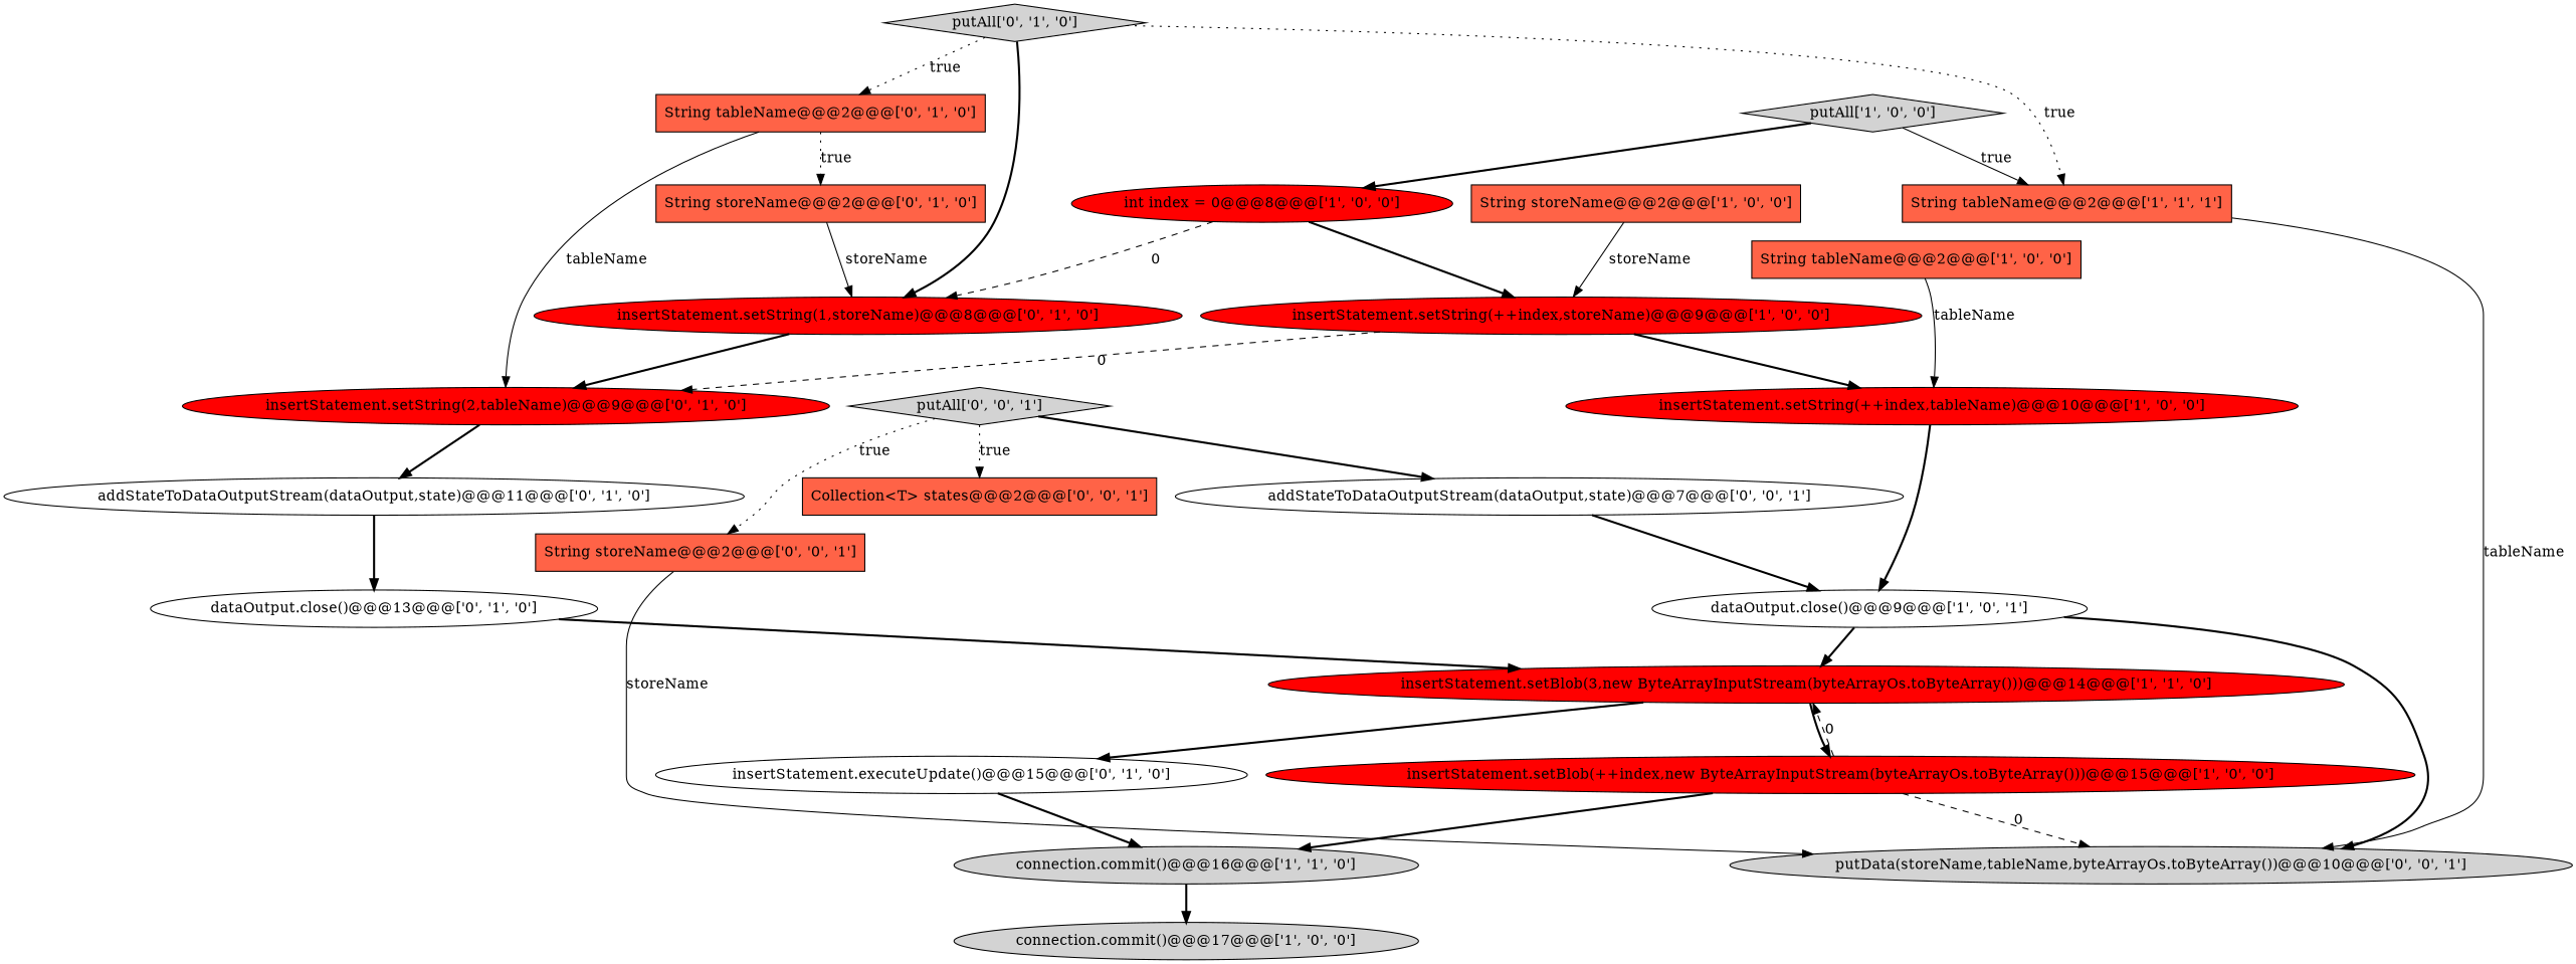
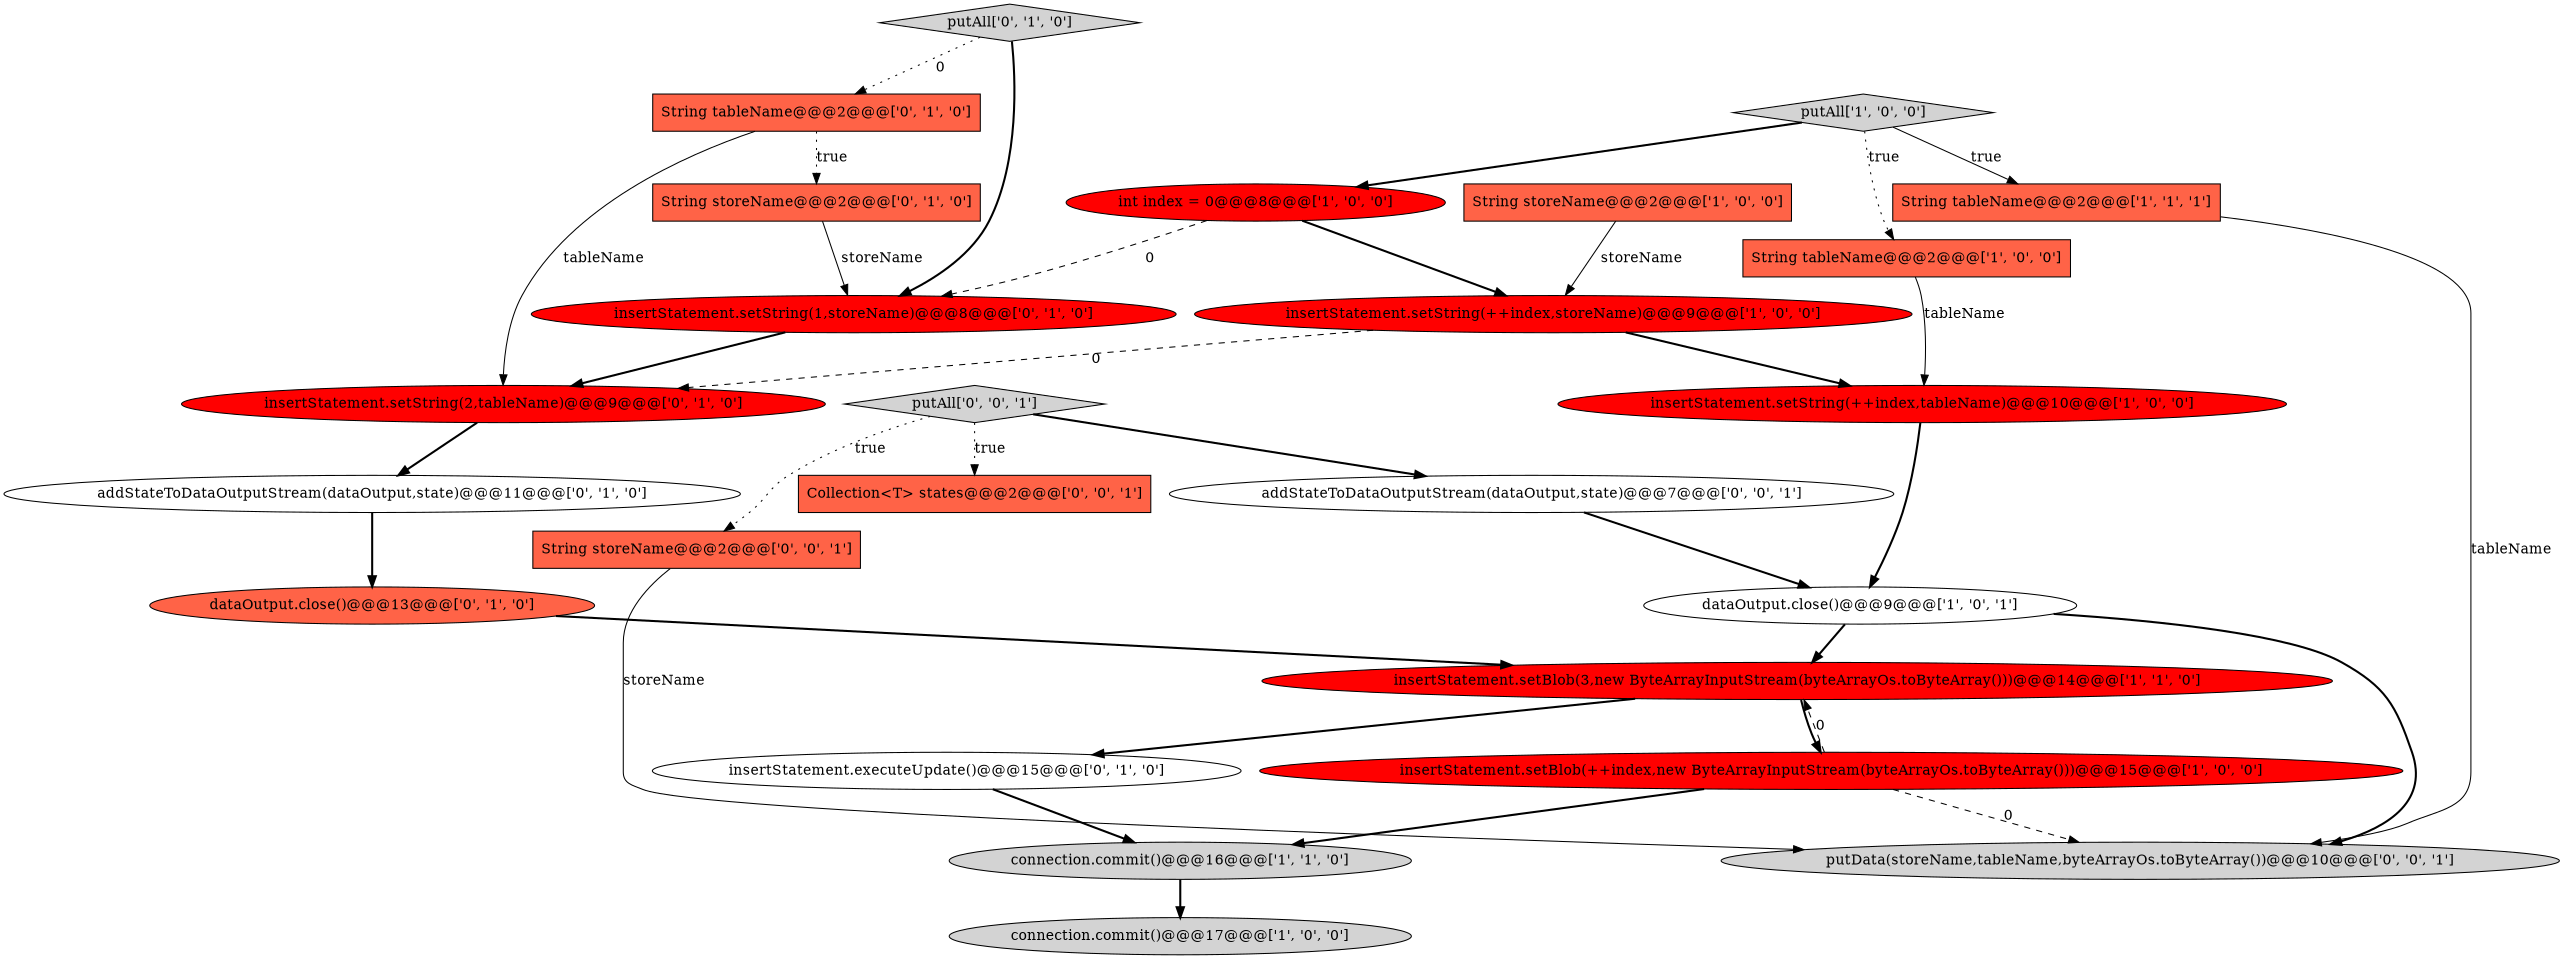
  digraph {
    node [fillcolor=tomato shape=ellipse style=filled]
    edge [style=bold]
    n1 [fillcolor=lightgray label="putAll['0', '0', '1']" shape=diamond]
    n2 [label="Collection<T> states@@@2@@@['0', '0', '1']" shape=box]
    n3 [label="String storeName@@@2@@@['0', '0', '1']" shape=box]
    n4 [fillcolor=white label="addStateToDataOutputStream(dataOutput,state)@@@7@@@['0', '0', '1']"]
    n5 [fillcolor=lightgray label="putData(storeName,tableName,byteArrayOs.toByteArray())@@@10@@@['0', '0', '1']"]
    n6 [label="String tableName@@@2@@@['1', '1', '1']" shape=box]
    n7 [fillcolor=white label="dataOutput.close()@@@9@@@['1', '0', '1']"]
    n8 [fillcolor=lightgray label="connection.commit()@@@17@@@['1', '0', '0']"]
    n9 [label="String storeName@@@2@@@['1', '0', '0']" shape=box]
    n10 [fillcolor=red label="insertStatement.setString(++index,storeName)@@@9@@@['1', '0', '0']"]
    n11 [fillcolor=red label="insertStatement.setString(2,tableName)@@@9@@@['0', '1', '0']"]
    n12 [fillcolor=red label="insertStatement.setString(++index,tableName)@@@10@@@['1', '0', '0']"]
    n13 [fillcolor=red label="insertStatement.setString(1,storeName)@@@8@@@['0', '1', '0']"]
    n14 [fillcolor=white label="addStateToDataOutputStream(dataOutput,state)@@@11@@@['0', '1', '0']"]
    n15 [label="String storeName@@@2@@@['0', '1', '0']" shape=box]
    n16 [label="String tableName@@@2@@@['0', '1', '0']" shape=box]
    n17 [fillcolor=red label="insertStatement.setBlob(++index,new ByteArrayInputStream(byteArrayOs.toByteArray()))@@@15@@@['1', '0', '0']"]
    n18 [fillcolor=red label="insertStatement.setBlob(3,new ByteArrayInputStream(byteArrayOs.toByteArray()))@@@14@@@['1', '1', '0']"]
    n19 [fillcolor=lightgray label="connection.commit()@@@16@@@['1', '1', '0']"]
    n20 [fillcolor=white label="insertStatement.executeUpdate()@@@15@@@['0', '1', '0']"]
-   n21 [fillcolor=white label="dataOutput.close()@@@13@@@['0', '1', '0']"]
+   n21 [label="dataOutput.close()@@@13@@@['0', '1', '0']"]
    n22 [label="String tableName@@@2@@@['1', '0', '0']" shape=box]
    n23 [fillcolor=red label="int index = 0@@@8@@@['1', '0', '0']"]
    n24 [fillcolor=lightgray label="putAll['1', '0', '0']" shape=diamond]
    n25 [fillcolor=lightgray label="putAll['0', '1', '0']" shape=diamond]
    n1 -> n2 [label=true style=dotted]
    n1 -> n3 [label=true style=dotted]
    n1 -> n4
    n3 -> n5 [label=storeName style=solid]
    n4 -> n7
    n6 -> n5 [label=tableName style=solid]
    n7 -> n5
    n7 -> n18
    n9 -> n10 [label=storeName style=solid]
    n10 -> n11 [label=0 style=dashed]
    n10 -> n12
    n11 -> n14
    n12 -> n7
    n13 -> n11
    n14 -> n21
    n15 -> n13 [label=storeName style=solid]
    n16 -> n11 [label=tableName style=solid]
    n16 -> n15 [label=true style=dotted]
    n17 -> n5 [label=0 style=dashed]
    n17 -> n18 [label=0 style=dashed]
    n17 -> n19
    n18 -> n17
    n18 -> n20
    n19 -> n8
    n20 -> n19
    n21 -> n18
    n22 -> n12 [label=tableName style=solid]
    n23 -> n10
    n23 -> n13 [label=0 style=dashed]
    n24 -> n6 [label=true style=solid]
+   n24 -> n22 [label=true style=dotted]
    n24 -> n23
-   n25 -> n6 [label=true style=dotted]
    n25 -> n13
-   n25 -> n16 [label=true style=dotted]
+   n25 -> n16 [label=0 style=dotted]
  }
